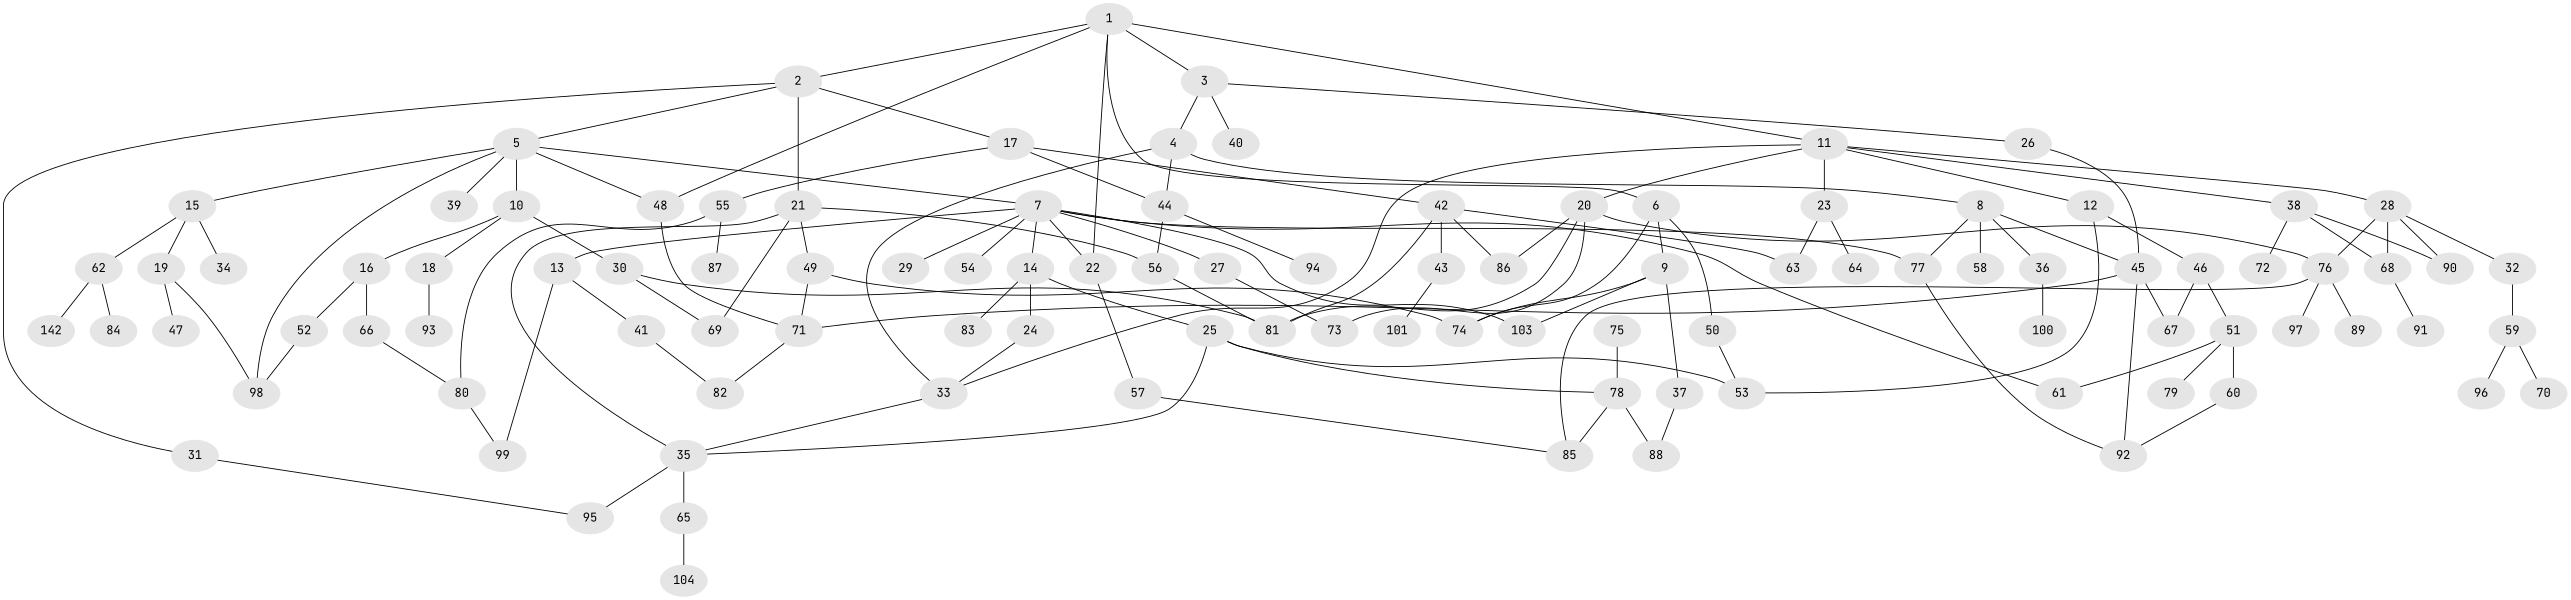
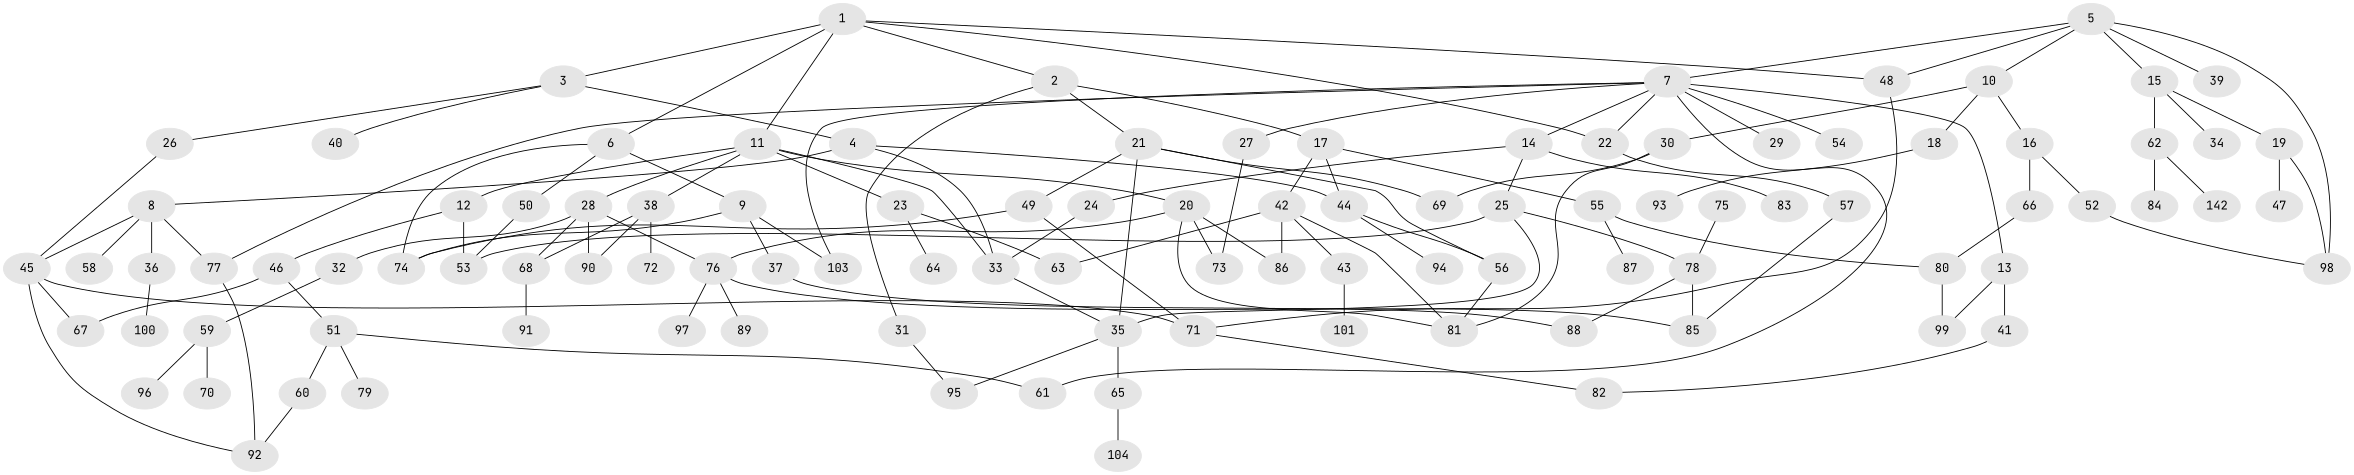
  graph {
    fontname="JetBrains Mono"
    node [color=gray90 fontname="JetBrains Mono" style=filled]
    edge [fontname="JetBrains Mono"]
    1
    2
    3
    6
    11
    22
    48
    5
    17
    21
    31
    4
    26
    40
    9
    50
    74
    33
    12
    20
    23
    28
    38
    57
    71
    7
    10
    15
    39
    98
    44
    42
    55
    35
    49
    56
    69
    95
    8
    45
    77
    36
    58
    94
    13
    14
    27
    29
    54
    61
    103
    16
    18
    30
    19
    34
    62
    37
    53
    41
    99
    24
    25
    83
    73
    92
    100
    67
    88
    52
    66
    93
    81
    46
    76
    86
    63
    64
    32
    68
    90
    72
    51
    82
    78
    47
    84
    n88 [label=142]
    80
    43
    87
    75
    85
    89
    97
    65
    59
    91
    70
    96
    104
    101
    60
    79
    1 -- 2
    1 -- 3
    1 -- 6
    1 -- 11
    1 -- 22
    1 -- 48
-   2 -- 5
    2 -- 17
    2 -- 21
    2 -- 31
    3 -- 4
    3 -- 26
    3 -- 40
    6 -- 9
    6 -- 50
    6 -- 74
    11 -- 33
    11 -- 12
    11 -- 20
    11 -- 23
    11 -- 28
    11 -- 38
    22 -- 57
    48 -- 71
    5 -- 48
    5 -- 7
    5 -- 10
    5 -- 15
    5 -- 39
    5 -- 98
    17 -- 44
    17 -- 42
    17 -- 55
    21 -- 35
    21 -- 49
    21 -- 56
    21 -- 69
    31 -- 95
    4 -- 33
    4 -- 44
    4 -- 8
    26 -- 45
    9 -- 74
    9 -- 103
    9 -- 37
    50 -- 53
    33 -- 35
    12 -- 53
    12 -- 46
    20 -- 73
    20 -- 81
    20 -- 76
    20 -- 86
    23 -- 63
    23 -- 64
    28 -- 76
    28 -- 32
    28 -- 68
    28 -- 90
    38 -- 68
    38 -- 90
    38 -- 72
    57 -- 85
    71 -- 82
    7 -- 22
    7 -- 77
    7 -- 13
    7 -- 14
    7 -- 27
    7 -- 29
    7 -- 54
    7 -- 61
    7 -- 103
    10 -- 16
    10 -- 18
    10 -- 30
    15 -- 19
    15 -- 34
    15 -- 62
    44 -- 56
    44 -- 94
    42 -- 81
    42 -- 86
    42 -- 63
    42 -- 43
    55 -- 80
    55 -- 87
    35 -- 95
    35 -- 65
    49 -- 74
    49 -- 71
    56 -- 81
    8 -- 45
    8 -- 77
    8 -- 36
    8 -- 58
    45 -- 71
    45 -- 92
    45 -- 67
    77 -- 92
    36 -- 100
    13 -- 41
    13 -- 99
    14 -- 24
    14 -- 25
    14 -- 83
    27 -- 73
    16 -- 52
    16 -- 66
    18 -- 93
    30 -- 69
    30 -- 81
    19 -- 98
    19 -- 47
    62 -- 84
    62 -- n88
    37 -- 88
    41 -- 82
    24 -- 33
    25 -- 35
    25 -- 53
    25 -- 78
    52 -- 98
    66 -- 80
    46 -- 67
    46 -- 51
    76 -- 85
    76 -- 89
    76 -- 97
    32 -- 59
    68 -- 91
    51 -- 61
    51 -- 60
    51 -- 79
    78 -- 88
    78 -- 85
    80 -- 99
    43 -- 101
    75 -- 78
    65 -- 104
    59 -- 70
    59 -- 96
    60 -- 92
  }
